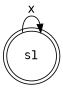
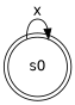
  digraph {
    rankdir=LR
    fontname="DejaVu Sans"
-   s0 [shape=doublecircle fontname="DejaVu Sans" label=s1]
+   s0 [shape=doublecircle fontname="DejaVu Sans"]
    s0 -> s0 [label=x fontname="DejaVu Sans"]
  }
